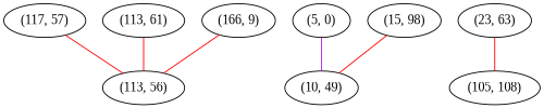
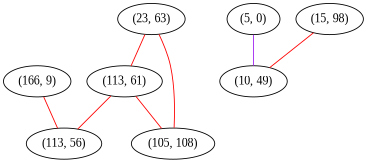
  graph {
    fontname="Liberation Serif"
    node [fontname="Liberation Serif"]
    edge [color=red fontname="Liberation Serif" weight=1]
    n1 [label="(113, 56)"]
-   "(117, 57)"
    n3 [label="(5, 0)"]
    "(10, 49)"
    "(23, 63)"
    "(113, 61)"
    "(105, 108)"
    "(15, 98)"
    n9 [label="(166, 9)"]
-   "(117, 57)" -- n1
    n3 -- "(10, 49)" [color=purple weight=4]
+   "(23, 63)" -- "(113, 61)"
    "(23, 63)" -- "(105, 108)"
    "(113, 61)" -- n1
+   "(113, 61)" -- "(105, 108)"
    "(15, 98)" -- "(10, 49)"
    n9 -- n1
  }
